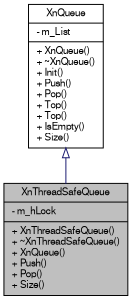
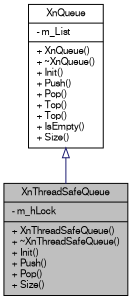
  digraph {
    node [color=black fontname=FreeSans fontsize=10 shape=record style=filled]
-   n1 [fillcolor=grey75 fontcolor=black height=0.2 label="{XnThreadSafeQueue\n|- m_hLock\l|+ XnThreadSafeQueue()\l+ ~XnThreadSafeQueue()\l+ XnQueue()\l+ Push()\l+ Pop()\l+ Size()\l}" width=0.4]
+   n1 [fillcolor=grey75 fontcolor=black height=0.2 label="{XnThreadSafeQueue\n|- m_hLock\l|+ XnThreadSafeQueue()\l+ ~XnThreadSafeQueue()\l+ Init()\l+ Push()\l+ Pop()\l+ Size()\l}" width=0.4]
    n2 [fillcolor=white height=0.2 label="{XnQueue\n|- m_List\l|+ XnQueue()\l+ ~XnQueue()\l+ Init()\l+ Push()\l+ Pop()\l+ Top()\l+ Top()\l+ IsEmpty()\l+ Size()\l}" width=0.4]
    n2 -> n1 [arrowtail=empty color=midnightblue dir=back fontname=FreeSans fontsize=10 labelfontname=FreeSans labelfontsize=10 style=solid]
  }
